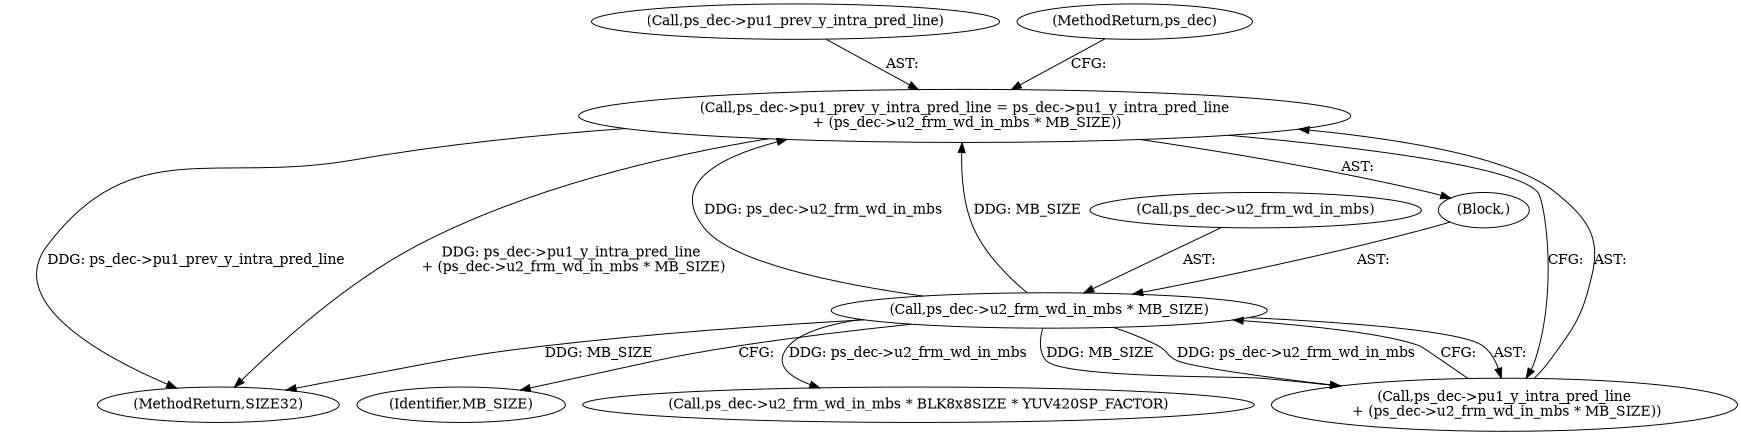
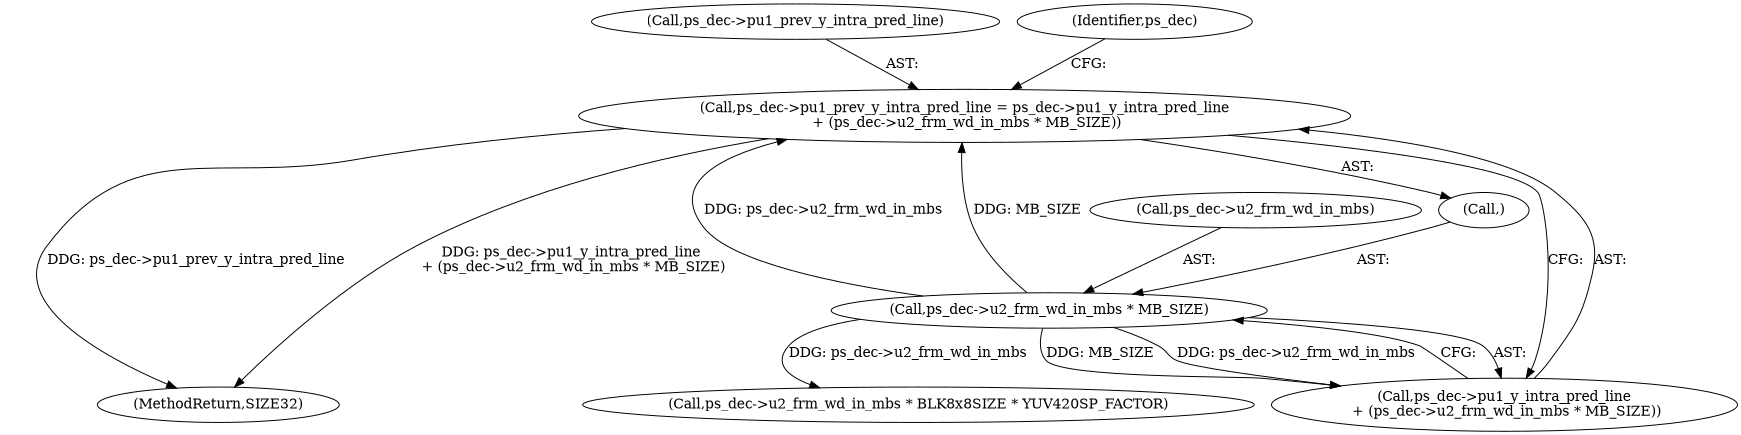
  digraph {
    n1 [label="(Call,ps_dec->pu1_prev_y_intra_pred_line = ps_dec->pu1_y_intra_pred_line\n + (ps_dec->u2_frm_wd_in_mbs * MB_SIZE))"]
    n2 [label="(MethodReturn,SIZE32)"]
-   n3 [label="(Block,)"]
+   n3 [label="(Call,)"]
    n4 [label="(Call,ps_dec->pu1_y_intra_pred_line\n + (ps_dec->u2_frm_wd_in_mbs * MB_SIZE))"]
    n5 [label="(Call,ps_dec->u2_frm_wd_in_mbs * MB_SIZE)"]
-   n6 [label="(Identifier,MB_SIZE)"]
    n7 [label="(Call,ps_dec->u2_frm_wd_in_mbs * BLK8x8SIZE * YUV420SP_FACTOR)"]
    n8 [label="(Call,ps_dec->pu1_prev_y_intra_pred_line)"]
-   n9 [label="(MethodReturn,ps_dec)"]
+   n9 [label="(Identifier,ps_dec)"]
    n10 [label="(Call,ps_dec->u2_frm_wd_in_mbs)"]
    n1 -> n2 [label="DDG: ps_dec->pu1_prev_y_intra_pred_line"]
    n1 -> n2 [label="DDG: ps_dec->pu1_y_intra_pred_line\n + (ps_dec->u2_frm_wd_in_mbs * MB_SIZE)"]
    n1 -> n3 [label="AST: "]
    n1 -> n4 [label="CFG: "]
    n3 -> n5 [label="AST: "]
    n4 -> n1 [label="AST: "]
    n4 -> n5 [label="CFG: "]
    n5 -> n1 [label="DDG: ps_dec->u2_frm_wd_in_mbs"]
    n5 -> n1 [label="DDG: MB_SIZE"]
-   n5 -> n2 [label="DDG: MB_SIZE"]
    n5 -> n4 [label="AST: "]
    n5 -> n4 [label="DDG: ps_dec->u2_frm_wd_in_mbs"]
    n5 -> n4 [label="DDG: MB_SIZE"]
-   n5 -> n6 [label="CFG: "]
    n5 -> n7 [label="DDG: ps_dec->u2_frm_wd_in_mbs"]
    n8 -> n1 [label="AST: "]
    n9 -> n1 [label="CFG: "]
    n10 -> n5 [label="AST: "]
  }
